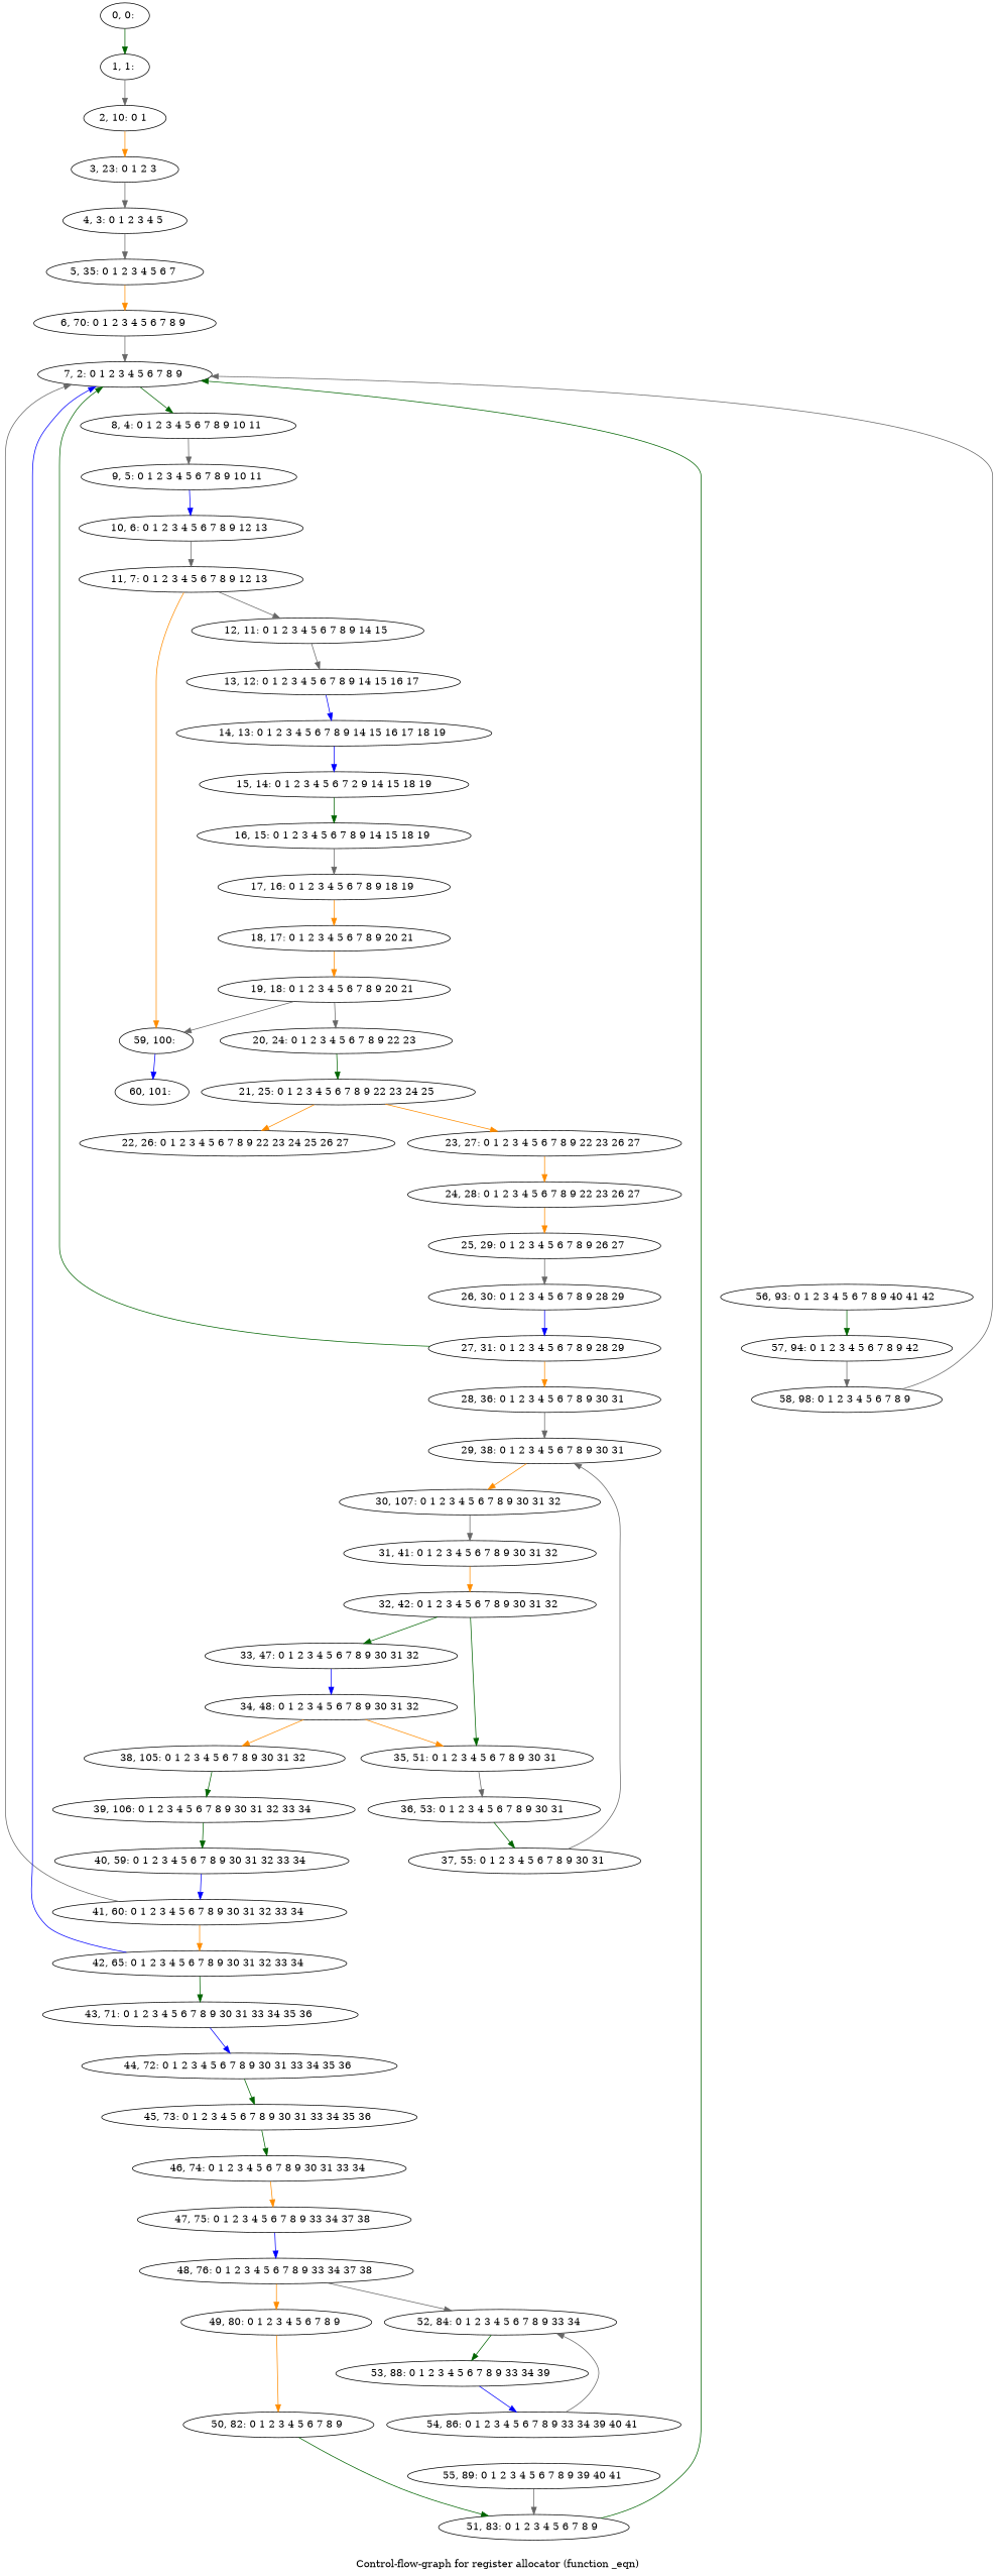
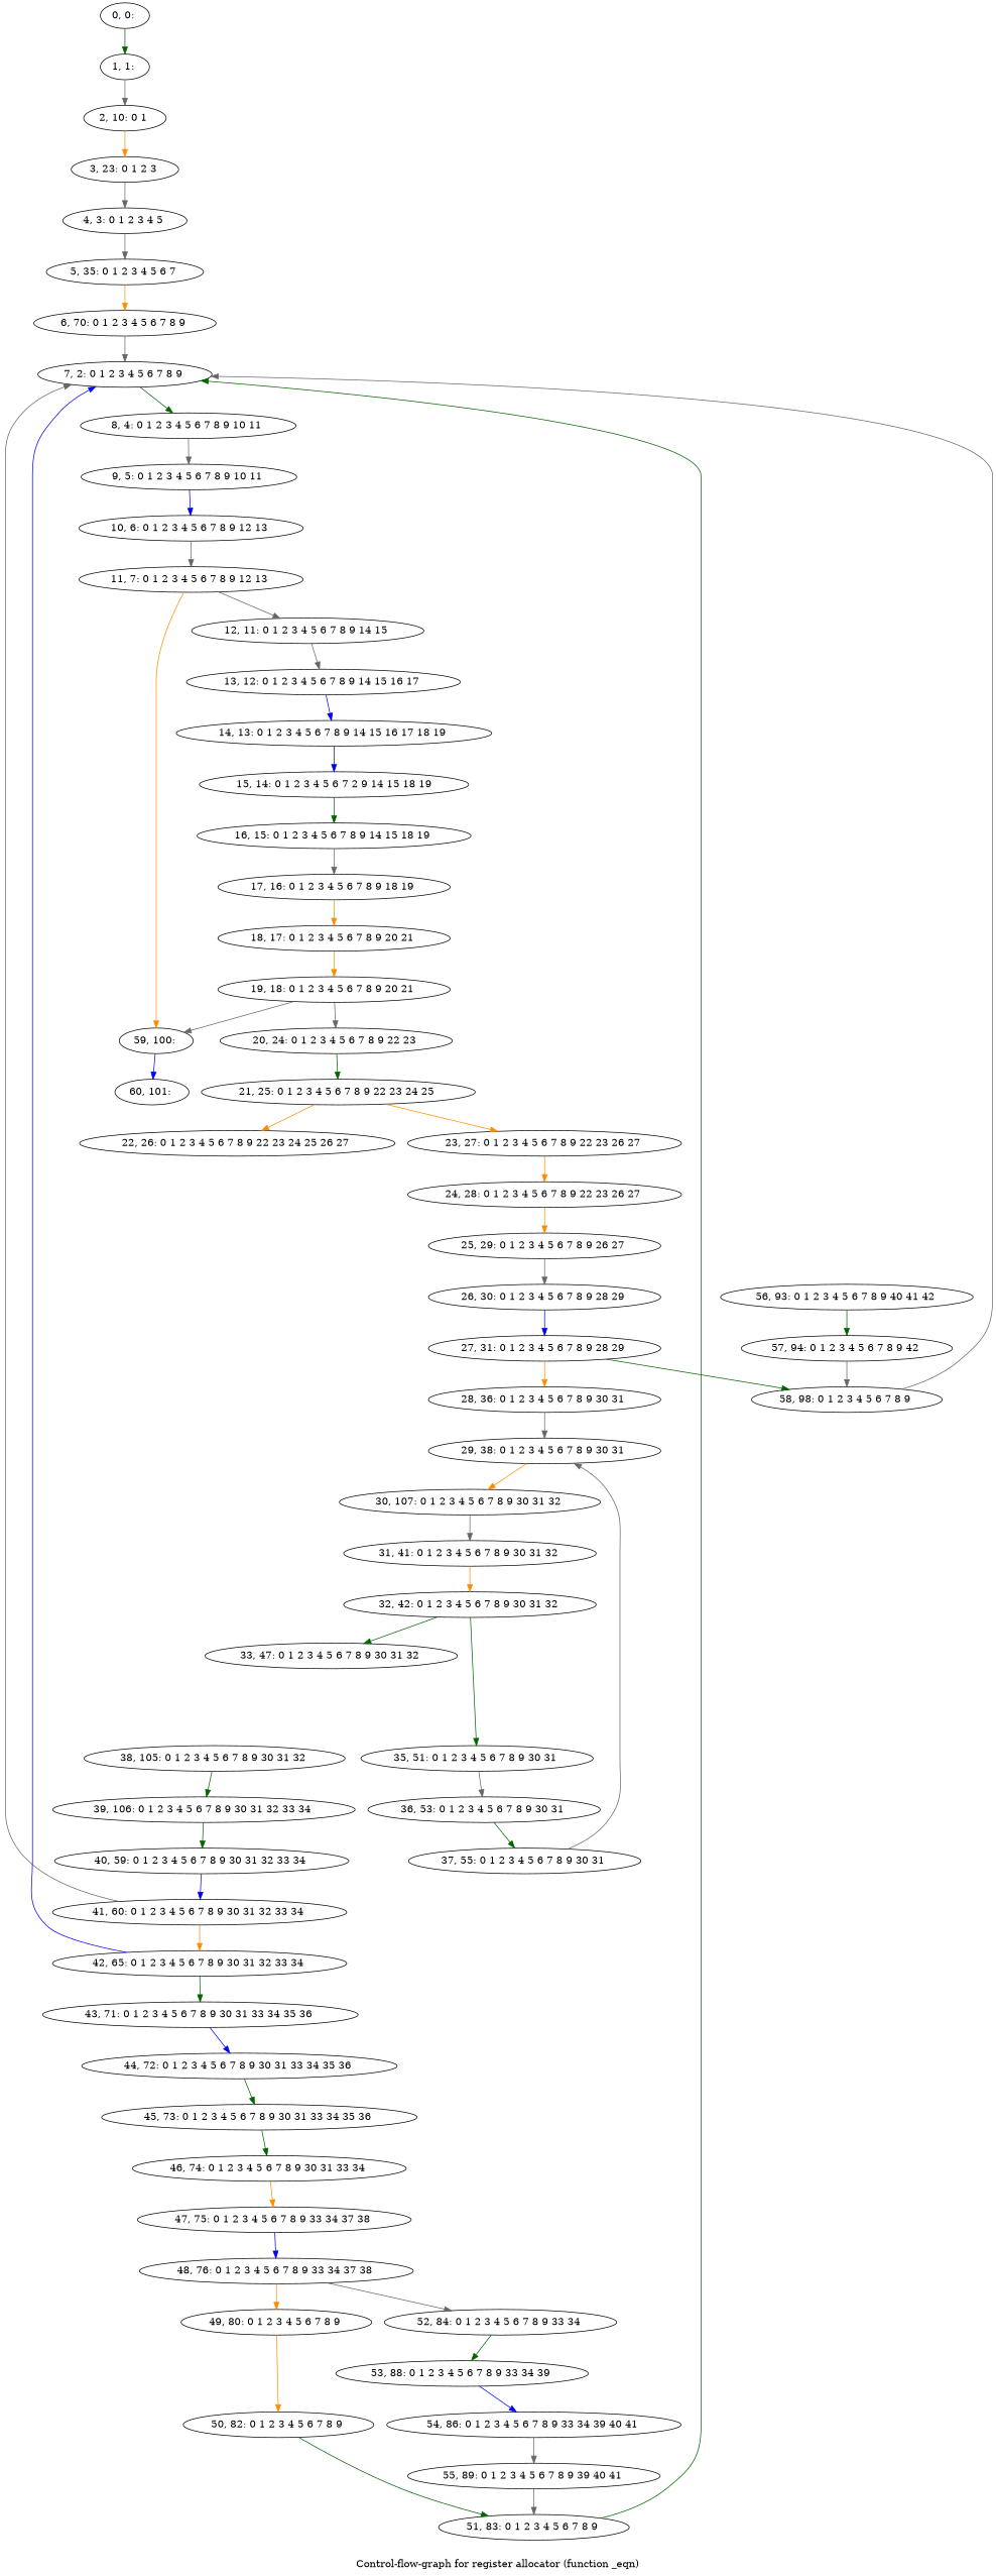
  digraph {
    label="Control-flow-graph for register allocator (function _eqn)"
    edge [color=gray40]
    n1 [label="0, 0: "]
    n2 [label="1, 1: "]
    n3 [label="2, 10: 0 1 "]
    n4 [label="3, 23: 0 1 2 3 "]
    n5 [label="4, 3: 0 1 2 3 4 5 "]
    n6 [label="5, 35: 0 1 2 3 4 5 6 7 "]
    n7 [label="6, 70: 0 1 2 3 4 5 6 7 8 9 "]
    n8 [label="7, 2: 0 1 2 3 4 5 6 7 8 9 "]
    n9 [label="8, 4: 0 1 2 3 4 5 6 7 8 9 10 11 "]
    n10 [label="9, 5: 0 1 2 3 4 5 6 7 8 9 10 11 "]
    n11 [label="10, 6: 0 1 2 3 4 5 6 7 8 9 12 13 "]
    n12 [label="11, 7: 0 1 2 3 4 5 6 7 8 9 12 13 "]
    n13 [label="12, 11: 0 1 2 3 4 5 6 7 8 9 14 15 "]
    n14 [label="59, 100: "]
    n15 [label="13, 12: 0 1 2 3 4 5 6 7 8 9 14 15 16 17 "]
    n16 [label="60, 101: "]
    n17 [label="14, 13: 0 1 2 3 4 5 6 7 8 9 14 15 16 17 18 19 "]
    n18 [label="15, 14: 0 1 2 3 4 5 6 7 2 9 14 15 18 19"]
    n19 [label="16, 15: 0 1 2 3 4 5 6 7 8 9 14 15 18 19 "]
    n20 [label="17, 16: 0 1 2 3 4 5 6 7 8 9 18 19 "]
    n21 [label="18, 17: 0 1 2 3 4 5 6 7 8 9 20 21 "]
    n22 [label="19, 18: 0 1 2 3 4 5 6 7 8 9 20 21 "]
    n23 [label="20, 24: 0 1 2 3 4 5 6 7 8 9 22 23 "]
    n24 [label="21, 25: 0 1 2 3 4 5 6 7 8 9 22 23 24 25 "]
    n25 [label="22, 26: 0 1 2 3 4 5 6 7 8 9 22 23 24 25 26 27 "]
    n26 [label="23, 27: 0 1 2 3 4 5 6 7 8 9 22 23 26 27 "]
    n27 [label="24, 28: 0 1 2 3 4 5 6 7 8 9 22 23 26 27 "]
    n28 [label="25, 29: 0 1 2 3 4 5 6 7 8 9 26 27 "]
    n29 [label="26, 30: 0 1 2 3 4 5 6 7 8 9 28 29 "]
    n30 [label="27, 31: 0 1 2 3 4 5 6 7 8 9 28 29 "]
    n31 [label="28, 36: 0 1 2 3 4 5 6 7 8 9 30 31 "]
    n32 [label="29, 38: 0 1 2 3 4 5 6 7 8 9 30 31 "]
    n33 [label="30, 107: 0 1 2 3 4 5 6 7 8 9 30 31 32 "]
    n34 [label="31, 41: 0 1 2 3 4 5 6 7 8 9 30 31 32 "]
    n35 [label="32, 42: 0 1 2 3 4 5 6 7 8 9 30 31 32 "]
    n36 [label="33, 47: 0 1 2 3 4 5 6 7 8 9 30 31 32 "]
    n37 [label="35, 51: 0 1 2 3 4 5 6 7 8 9 30 31 "]
-   n38 [label="34, 48: 0 1 2 3 4 5 6 7 8 9 30 31 32 "]
    n39 [label="36, 53: 0 1 2 3 4 5 6 7 8 9 30 31 "]
    n40 [label="38, 105: 0 1 2 3 4 5 6 7 8 9 30 31 32 "]
    n41 [label="39, 106: 0 1 2 3 4 5 6 7 8 9 30 31 32 33 34 "]
    n42 [label="37, 55: 0 1 2 3 4 5 6 7 8 9 30 31 "]
    n43 [label="40, 59: 0 1 2 3 4 5 6 7 8 9 30 31 32 33 34 "]
    n44 [label="41, 60: 0 1 2 3 4 5 6 7 8 9 30 31 32 33 34 "]
    n45 [label="42, 65: 0 1 2 3 4 5 6 7 8 9 30 31 32 33 34 "]
    n46 [label="43, 71: 0 1 2 3 4 5 6 7 8 9 30 31 33 34 35 36 "]
    n47 [label="44, 72: 0 1 2 3 4 5 6 7 8 9 30 31 33 34 35 36 "]
    n48 [label="45, 73: 0 1 2 3 4 5 6 7 8 9 30 31 33 34 35 36 "]
    n49 [label="46, 74: 0 1 2 3 4 5 6 7 8 9 30 31 33 34 "]
    n50 [label="47, 75: 0 1 2 3 4 5 6 7 8 9 33 34 37 38 "]
    n51 [label="48, 76: 0 1 2 3 4 5 6 7 8 9 33 34 37 38 "]
    n52 [label="49, 80: 0 1 2 3 4 5 6 7 8 9 "]
    n53 [label="52, 84: 0 1 2 3 4 5 6 7 8 9 33 34 "]
    n54 [label="50, 82: 0 1 2 3 4 5 6 7 8 9 "]
    n55 [label="53, 88: 0 1 2 3 4 5 6 7 8 9 33 34 39 "]
    n56 [label="51, 83: 0 1 2 3 4 5 6 7 8 9 "]
    n57 [label="54, 86: 0 1 2 3 4 5 6 7 8 9 33 34 39 40 41 "]
    n58 [label="55, 89: 0 1 2 3 4 5 6 7 8 9 39 40 41 "]
    n59 [label="56, 93: 0 1 2 3 4 5 6 7 8 9 40 41 42 "]
    n60 [label="57, 94: 0 1 2 3 4 5 6 7 8 9 42 "]
    n61 [label="58, 98: 0 1 2 3 4 5 6 7 8 9 "]
    n1 -> n2 [color=darkgreen]
    n2 -> n3
    n3 -> n4 [color=darkorange]
    n4 -> n5
    n5 -> n6
    n6 -> n7 [color=darkorange]
    n7 -> n8
    n8 -> n9 [color=darkgreen]
    n9 -> n10
    n10 -> n11 [color=blue]
    n11 -> n12
    n12 -> n13
    n12 -> n14 [color=darkorange]
    n13 -> n15
    n14 -> n16 [color=blue]
    n15 -> n17 [color=blue]
    n17 -> n18 [color=blue]
    n18 -> n19 [color=darkgreen]
    n19 -> n20
    n20 -> n21 [color=darkorange]
    n21 -> n22 [color=darkorange]
    n22 -> n14
    n22 -> n23
    n23 -> n24 [color=darkgreen]
    n24 -> n25 [color=darkorange]
    n24 -> n26 [color=darkorange]
    n26 -> n27 [color=darkorange]
    n27 -> n28 [color=darkorange]
    n28 -> n29
    n29 -> n30 [color=blue]
-   n30 -> n8 [color=darkgreen]
+   n30 -> n61 [color=darkgreen]
    n30 -> n31 [color=darkorange]
    n31 -> n32
    n32 -> n33 [color=darkorange]
    n33 -> n34
    n34 -> n35 [color=darkorange]
    n35 -> n36 [color=darkgreen]
    n35 -> n37 [color=darkgreen]
-   n36 -> n38 [color=blue]
    n37 -> n39
-   n38 -> n37 [color=darkorange]
-   n38 -> n40 [color=darkorange]
    n39 -> n42 [color=darkgreen]
    n40 -> n41 [color=darkgreen]
    n41 -> n43 [color=darkgreen]
    n42 -> n32
    n43 -> n44 [color=blue]
    n44 -> n8
    n44 -> n45 [color=darkorange]
    n45 -> n8 [color=blue]
    n45 -> n46 [color=darkgreen]
    n46 -> n47 [color=blue]
    n47 -> n48 [color=darkgreen]
    n48 -> n49 [color=darkgreen]
    n49 -> n50 [color=darkorange]
    n50 -> n51 [color=blue]
    n51 -> n52 [color=darkorange]
    n51 -> n53
    n52 -> n54 [color=darkorange]
    n53 -> n55 [color=darkgreen]
    n54 -> n56 [color=darkgreen]
    n55 -> n57 [color=blue]
    n56 -> n8 [color=darkgreen]
-   n57 -> n53
+   n57 -> n58
    n58 -> n56
    n59 -> n60 [color=darkgreen]
    n60 -> n61
    n61 -> n8
  }
